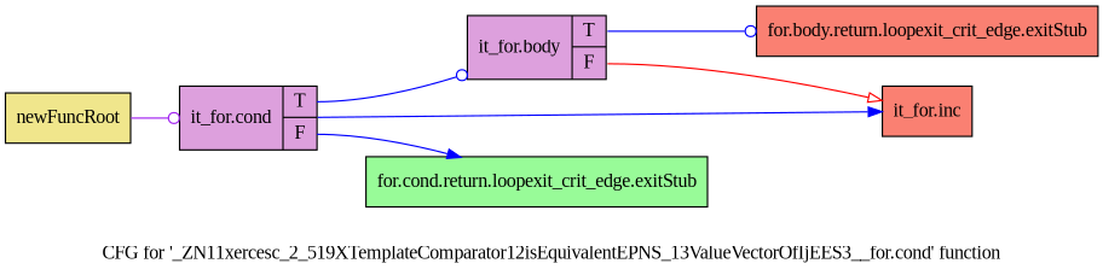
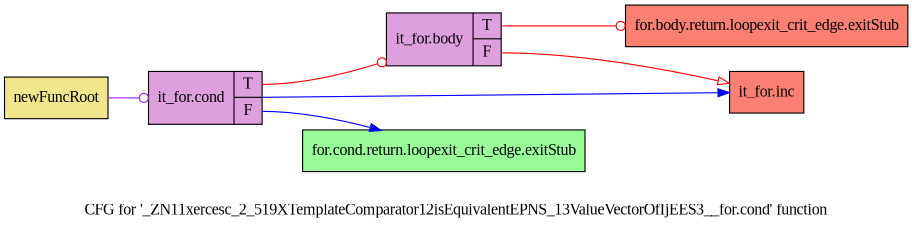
  digraph {
    fontname="Liberation Serif"
    label="CFG for '_ZN11xercesc_2_519XTemplateComparator12isEquivalentEPNS_13ValueVectorOfIjEES3__for.cond' function"
    rankdir=LR
    node [fillcolor=plum fontname="Liberation Serif" shape=record style=filled]
    edge [arrowhead=odot color=blue fontname="Liberation Serif"]
    n1 [fillcolor=khaki label="{newFuncRoot}"]
    n2 [label="{it_for.cond|{<s0>T|<s1>F}}"]
    n3 [fillcolor=palegreen label="{for.cond.return.loopexit_crit_edge.exitStub}"]
    n4 [label="{it_for.body|{<s0>T|<s1>F}}"]
    n5 [fillcolor=salmon label="{it_for.inc}"]
    n6 [fillcolor=salmon label="{for.body.return.loopexit_crit_edge.exitStub}"]
    n1 -> n2 [color=purple]
    n2 -> n3 [arrowhead=normal tailport=s1]
-   n2 -> n4 [tailport=s0]
+   n2 -> n4 [color=red tailport=s0]
    n2 -> n5 [arrowhead=normal]
    n4 -> n5 [arrowhead=onormal color=red tailport=s1]
-   n4 -> n6 [tailport=s0]
+   n4 -> n6 [color=red tailport=s0]
  }
